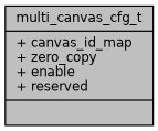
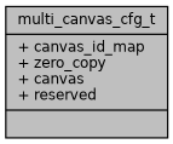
  digraph {
-   n1 [color=black fillcolor=grey75 fontcolor=black fontname=Helvetica fontsize=10 height=0.2 label="{multi_canvas_cfg_t\n|+ canvas_id_map\l+ zero_copy\l+ enable\l+ reserved\l|}" shape=record style=filled width=0.4]
+   n1 [color=black fillcolor=grey75 fontcolor=black fontname=Helvetica fontsize=10 height=0.2 label="{multi_canvas_cfg_t\n|+ canvas_id_map\l+ zero_copy\l+ canvas\l+ reserved\l|}" shape=record style=filled width=0.4]
  }
